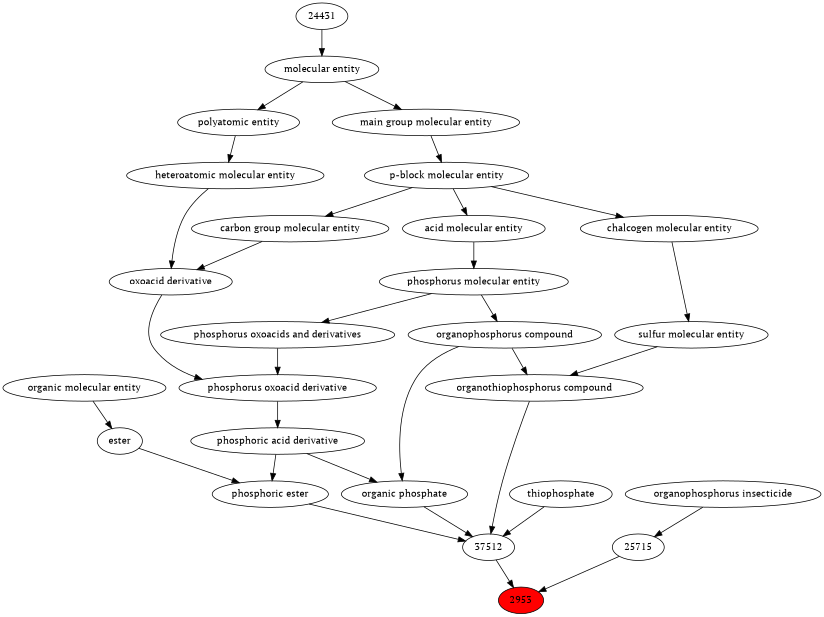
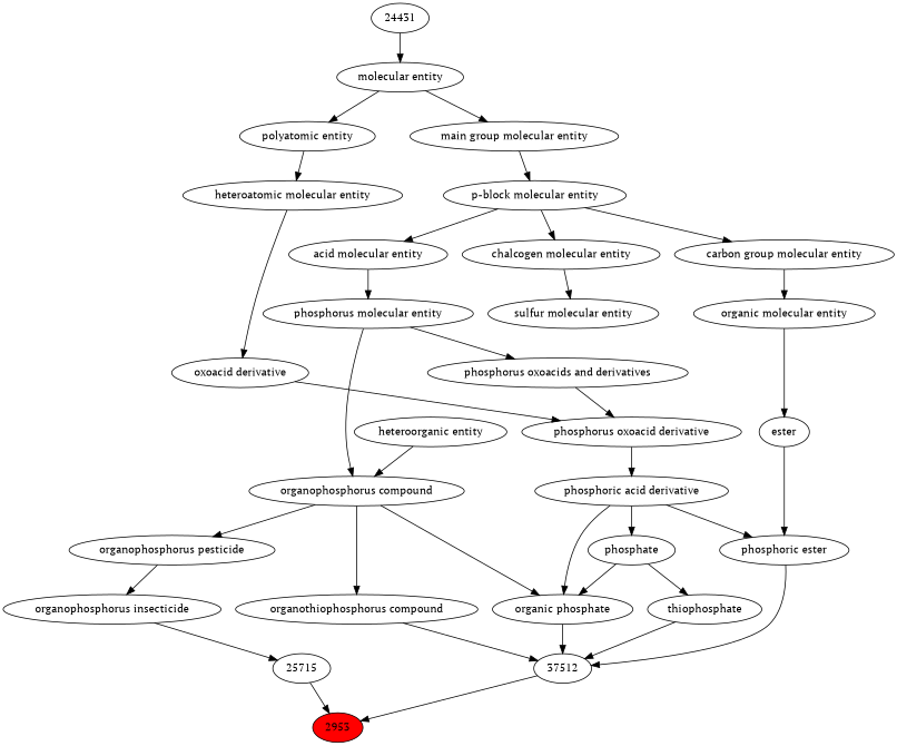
  digraph {
    fontname="PT Serif"
    node [fontname="PT Serif"]
    edge [fontname="PT Serif"]
    n1 [fillcolor=red label=2953 style=filled]
    n2 [label=37512]
    n3 [label=25715]
    n4 [label=thiophosphate]
    n5 [label="organic phosphate"]
    n6 [label="organothiophosphorus compound"]
    n7 [label="phosphoric ester"]
    n8 [label="organophosphorus insecticide"]
+   n9 [label=phosphate]
    n10 [label="phosphoric acid derivative"]
    n11 [label="organophosphorus compound"]
+   n12 [label="organophosphorus pesticide"]
    n13 [label="sulfur molecular entity"]
    n14 [label=ester]
    n15 [label="phosphorus oxoacid derivative"]
+   n16 [label="heteroorganic entity"]
    n17 [label="phosphorus molecular entity"]
    n18 [label="phosphorus oxoacids and derivatives"]
    n19 [label="chalcogen molecular entity"]
    n20 [label="organic molecular entity"]
    n21 [label="oxoacid derivative"]
    n22 [label="acid molecular entity"]
    n23 [label="p-block molecular entity"]
    n24 [label="carbon group molecular entity"]
    n25 [label="heteroatomic molecular entity"]
    n26 [label="main group molecular entity"]
    n27 [label="polyatomic entity"]
    n28 [label="molecular entity"]
    n29 [label=24431]
    n2 -> n1
    n3 -> n1
    n4 -> n2
    n5 -> n2
    n6 -> n2
    n7 -> n2
    n8 -> n3
+   n9 -> n4
+   n9 -> n5
    n10 -> n5
    n10 -> n7
+   n10 -> n9
    n11 -> n5
    n11 -> n6
-   n13 -> n6
+   n11 -> n12
+   n12 -> n8
    n14 -> n7
    n15 -> n10
+   n16 -> n11
    n17 -> n11
    n17 -> n18
    n18 -> n15
    n19 -> n13
    n20 -> n14
    n21 -> n15
    n22 -> n17
    n23 -> n19
    n23 -> n22
    n23 -> n24
-   n24 -> n21
+   n24 -> n20
    n25 -> n21
    n26 -> n23
    n27 -> n25
    n28 -> n26
    n28 -> n27
    n29 -> n28
  }
